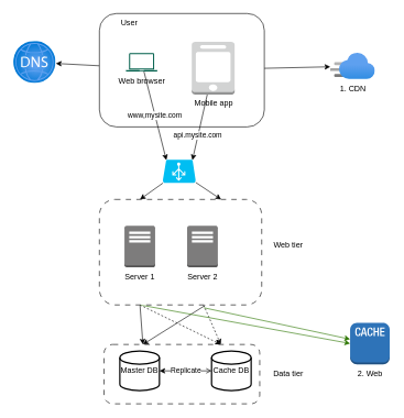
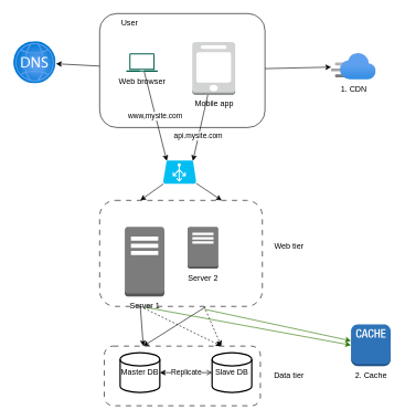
  <mxCell id="0" />
  <mxCell id="1" parent="0" />
  <mxCell id="2" style="edgeStyle=none;html=1;entryX=0.25;entryY=0;entryDx=0;entryDy=0;startArrow=none;startFill=0;exitX=0.25;exitY=1;exitDx=0;exitDy=0;" edge="1" parent="1" source="8" target="25"><mxGeometry relative="1" as="geometry"><mxPoint x="240" y="472" as="sourcePoint" /></mxGeometry></mxCell>
  <mxCell id="3" style="edgeStyle=none;html=1;entryX=0.25;entryY=0;entryDx=0;entryDy=0;startArrow=none;startFill=0;exitX=0.652;exitY=1.004;exitDx=0;exitDy=0;exitPerimeter=0;" edge="1" parent="1" source="8" target="25"><mxGeometry relative="1" as="geometry" /></mxCell>
  <mxCell id="4" style="edgeStyle=none;html=1;entryX=0.75;entryY=0;entryDx=0;entryDy=0;startArrow=none;startFill=0;exitX=0.25;exitY=1;exitDx=0;exitDy=0;dashed=1;" edge="1" parent="1" source="8" target="25"><mxGeometry relative="1" as="geometry" /></mxCell>
  <mxCell id="5" style="edgeStyle=none;html=1;entryX=0.75;entryY=0;entryDx=0;entryDy=0;dashed=1;startArrow=none;startFill=0;" edge="1" parent="1" source="8" target="25"><mxGeometry relative="1" as="geometry" /></mxCell>
  <mxCell id="6" style="edgeStyle=none;html=1;entryX=0;entryY=0.5;entryDx=0;entryDy=0;entryPerimeter=0;startArrow=none;startFill=0;exitX=0.25;exitY=1;exitDx=0;exitDy=0;fillColor=#60a917;strokeColor=#2D7600;" edge="1" parent="1" source="8" target="30"><mxGeometry relative="1" as="geometry" /></mxCell>
  <mxCell id="7" style="edgeStyle=none;html=1;startArrow=none;startFill=0;exitX=0.644;exitY=1.027;exitDx=0;exitDy=0;exitPerimeter=0;fillColor=#60a917;strokeColor=#2D7600;" edge="1" parent="1" source="8" target="30"><mxGeometry relative="1" as="geometry" /></mxCell>
  <mxCell id="8" value="" style="rounded=1;whiteSpace=wrap;html=1;dashed=1;dashPattern=8 8;" vertex="1" parent="1"><mxGeometry x="150" y="302" width="246" height="160" as="geometry" /></mxCell>
  <mxCell id="9" style="edgeStyle=none;html=1;" edge="1" parent="1" source="11" target="17"><mxGeometry relative="1" as="geometry" /></mxCell>
  <mxCell id="10" style="edgeStyle=none;html=1;" edge="1" parent="1" source="11" target="12"><mxGeometry relative="1" as="geometry" /></mxCell>
  <mxCell id="11" value="" style="rounded=1;whiteSpace=wrap;html=1;" vertex="1" parent="1"><mxGeometry x="150" y="20" width="250" height="172" as="geometry" /></mxCell>
  <mxCell id="12" value="" style="aspect=fixed;html=1;points=[];align=center;image;fontSize=12;image=img/lib/azure2/networking/DNS_Zones.svg;" vertex="1" parent="1"><mxGeometry x="20" y="62" width="64" height="64" as="geometry" /></mxCell>
  <mxCell id="13" value="www,mysite.com" style="edgeStyle=none;html=1;entryX=0.11;entryY=0.01;entryDx=0;entryDy=0;entryPerimeter=0;" edge="1" parent="1" source="14" target="20"><mxGeometry relative="1" as="geometry" /></mxCell>
  <mxCell id="14" value="Web browser" style="sketch=0;pointerEvents=1;shadow=0;dashed=0;html=1;strokeColor=none;fillColor=#005F4B;labelPosition=center;verticalLabelPosition=bottom;verticalAlign=top;align=center;outlineConnect=0;shape=mxgraph.veeam2.laptop;" vertex="1" parent="1"><mxGeometry x="190" y="80" width="48" height="28.0" as="geometry" /></mxCell>
  <mxCell id="15" value="api.mysite.com" style="edgeStyle=none;html=1;entryX=0.9;entryY=0.01;entryDx=0;entryDy=0;entryPerimeter=0;" edge="1" parent="1" source="16" target="20"><mxGeometry x="0.261" relative="1" as="geometry"><mxPoint as="offset" /></mxGeometry></mxCell>
  <mxCell id="16" value="Mobile app" style="outlineConnect=0;dashed=0;verticalLabelPosition=bottom;verticalAlign=top;align=center;html=1;shape=mxgraph.aws3.mobile_client;fillColor=#D2D3D3;gradientColor=none;" vertex="1" parent="1"><mxGeometry x="290" y="63" width="65" height="80" as="geometry" /></mxCell>
  <mxCell id="17" value="1. CDN" style="aspect=fixed;html=1;points=[];align=center;image;fontSize=12;image=img/lib/azure2/app_services/CDN_Profiles.svg;" vertex="1" parent="1"><mxGeometry x="500" y="80" width="68" height="40" as="geometry" /></mxCell>
  <mxCell id="18" style="edgeStyle=none;html=1;entryX=0.25;entryY=0;entryDx=0;entryDy=0;" edge="1" parent="1" source="20" target="8"><mxGeometry relative="1" as="geometry" /></mxCell>
  <mxCell id="19" style="edgeStyle=none;html=1;entryX=0.75;entryY=0;entryDx=0;entryDy=0;" edge="1" parent="1" source="20" target="8"><mxGeometry relative="1" as="geometry" /></mxCell>
  <mxCell id="20" value="" style="verticalLabelPosition=bottom;html=1;verticalAlign=top;align=center;strokeColor=none;fillColor=#00BEF2;shape=mxgraph.azure.azure_load_balancer;" vertex="1" parent="1"><mxGeometry x="246" y="242" width="50" height="35" as="geometry" /></mxCell>
- <mxCell id="21" value="Server 1" style="outlineConnect=0;dashed=0;verticalLabelPosition=bottom;verticalAlign=top;align=center;html=1;shape=mxgraph.aws3.traditional_server;fillColor=#7D7C7C;gradientColor=none;" vertex="1" parent="1"><mxGeometry x="188" y="342" width="46.5" height="63" as="geometry" /></mxCell>
+ <mxCell id="21" value="Server 1" style="outlineConnect=0;dashed=0;verticalLabelPosition=bottom;verticalAlign=top;align=center;html=1;shape=mxgraph.aws3.traditional_server;fillColor=#7D7C7C;gradientColor=none;" vertex="1" parent="1"><mxGeometry x="188" y="342" width="60" height="105" as="geometry" /></mxCell>
  <mxCell id="22" value="Server 2" style="outlineConnect=0;dashed=0;verticalLabelPosition=bottom;verticalAlign=top;align=center;html=1;shape=mxgraph.aws3.traditional_server;fillColor=#7D7C7C;gradientColor=none;" vertex="1" parent="1"><mxGeometry x="283" y="342" width="46.5" height="63" as="geometry" /></mxCell>
  <mxCell id="23" value="Web tier" style="text;html=1;align=center;verticalAlign=middle;resizable=0;points=[];autosize=1;strokeColor=none;fillColor=none;" vertex="1" parent="1"><mxGeometry x="401" y="357" width="70" height="30" as="geometry" /></mxCell>
  <mxCell id="24" value="User" style="text;html=1;align=center;verticalAlign=middle;resizable=0;points=[];autosize=1;strokeColor=none;fillColor=none;" vertex="1" parent="1"><mxGeometry x="170" y="20" width="50" height="30" as="geometry" /></mxCell>
  <mxCell id="25" value="" style="rounded=1;whiteSpace=wrap;html=1;dashed=1;dashPattern=8 8;" vertex="1" parent="1"><mxGeometry x="157" y="522" width="236" height="90" as="geometry" /></mxCell>
  <mxCell id="26" value="Replicate" style="edgeStyle=none;html=1;entryX=0;entryY=0.5;entryDx=0;entryDy=0;entryPerimeter=0;startArrow=classic;startFill=1;endArrow=open;" edge="1" parent="1" source="27" target="28"><mxGeometry relative="1" as="geometry" /></mxCell>
  <mxCell id="27" value="Master DB" style="strokeWidth=2;html=1;shape=mxgraph.flowchart.database;whiteSpace=wrap;" vertex="1" parent="1"><mxGeometry x="181" y="532" width="60" height="60" as="geometry" /></mxCell>
- <mxCell id="28" value="Cache DB" style="strokeWidth=2;html=1;shape=mxgraph.flowchart.database;whiteSpace=wrap;" vertex="1" parent="1"><mxGeometry x="320" y="532" width="60" height="60" as="geometry" /></mxCell>
+ <mxCell id="28" value="Slave DB" style="strokeWidth=2;html=1;shape=mxgraph.flowchart.database;whiteSpace=wrap;" vertex="1" parent="1"><mxGeometry x="320" y="532" width="60" height="60" as="geometry" /></mxCell>
  <mxCell id="29" value="Data tier" style="text;html=1;align=center;verticalAlign=middle;resizable=0;points=[];autosize=1;strokeColor=none;fillColor=none;" vertex="1" parent="1"><mxGeometry x="401" y="552" width="70" height="30" as="geometry" /></mxCell>
- <mxCell id="30" value="2. Web" style="outlineConnect=0;dashed=0;verticalLabelPosition=bottom;verticalAlign=top;align=center;html=1;shape=mxgraph.aws3.cache_node;fillColor=#2E73B8;gradientColor=none;" vertex="1" parent="1"><mxGeometry x="530" y="489" width="60" height="63" as="geometry" /></mxCell>
+ <mxCell id="30" value="2. Cache" style="outlineConnect=0;dashed=0;verticalLabelPosition=bottom;verticalAlign=top;align=center;html=1;shape=mxgraph.aws3.cache_node;fillColor=#2E73B8;gradientColor=none;" vertex="1" parent="1"><mxGeometry x="530" y="489" width="60" height="63" as="geometry" /></mxCell>
